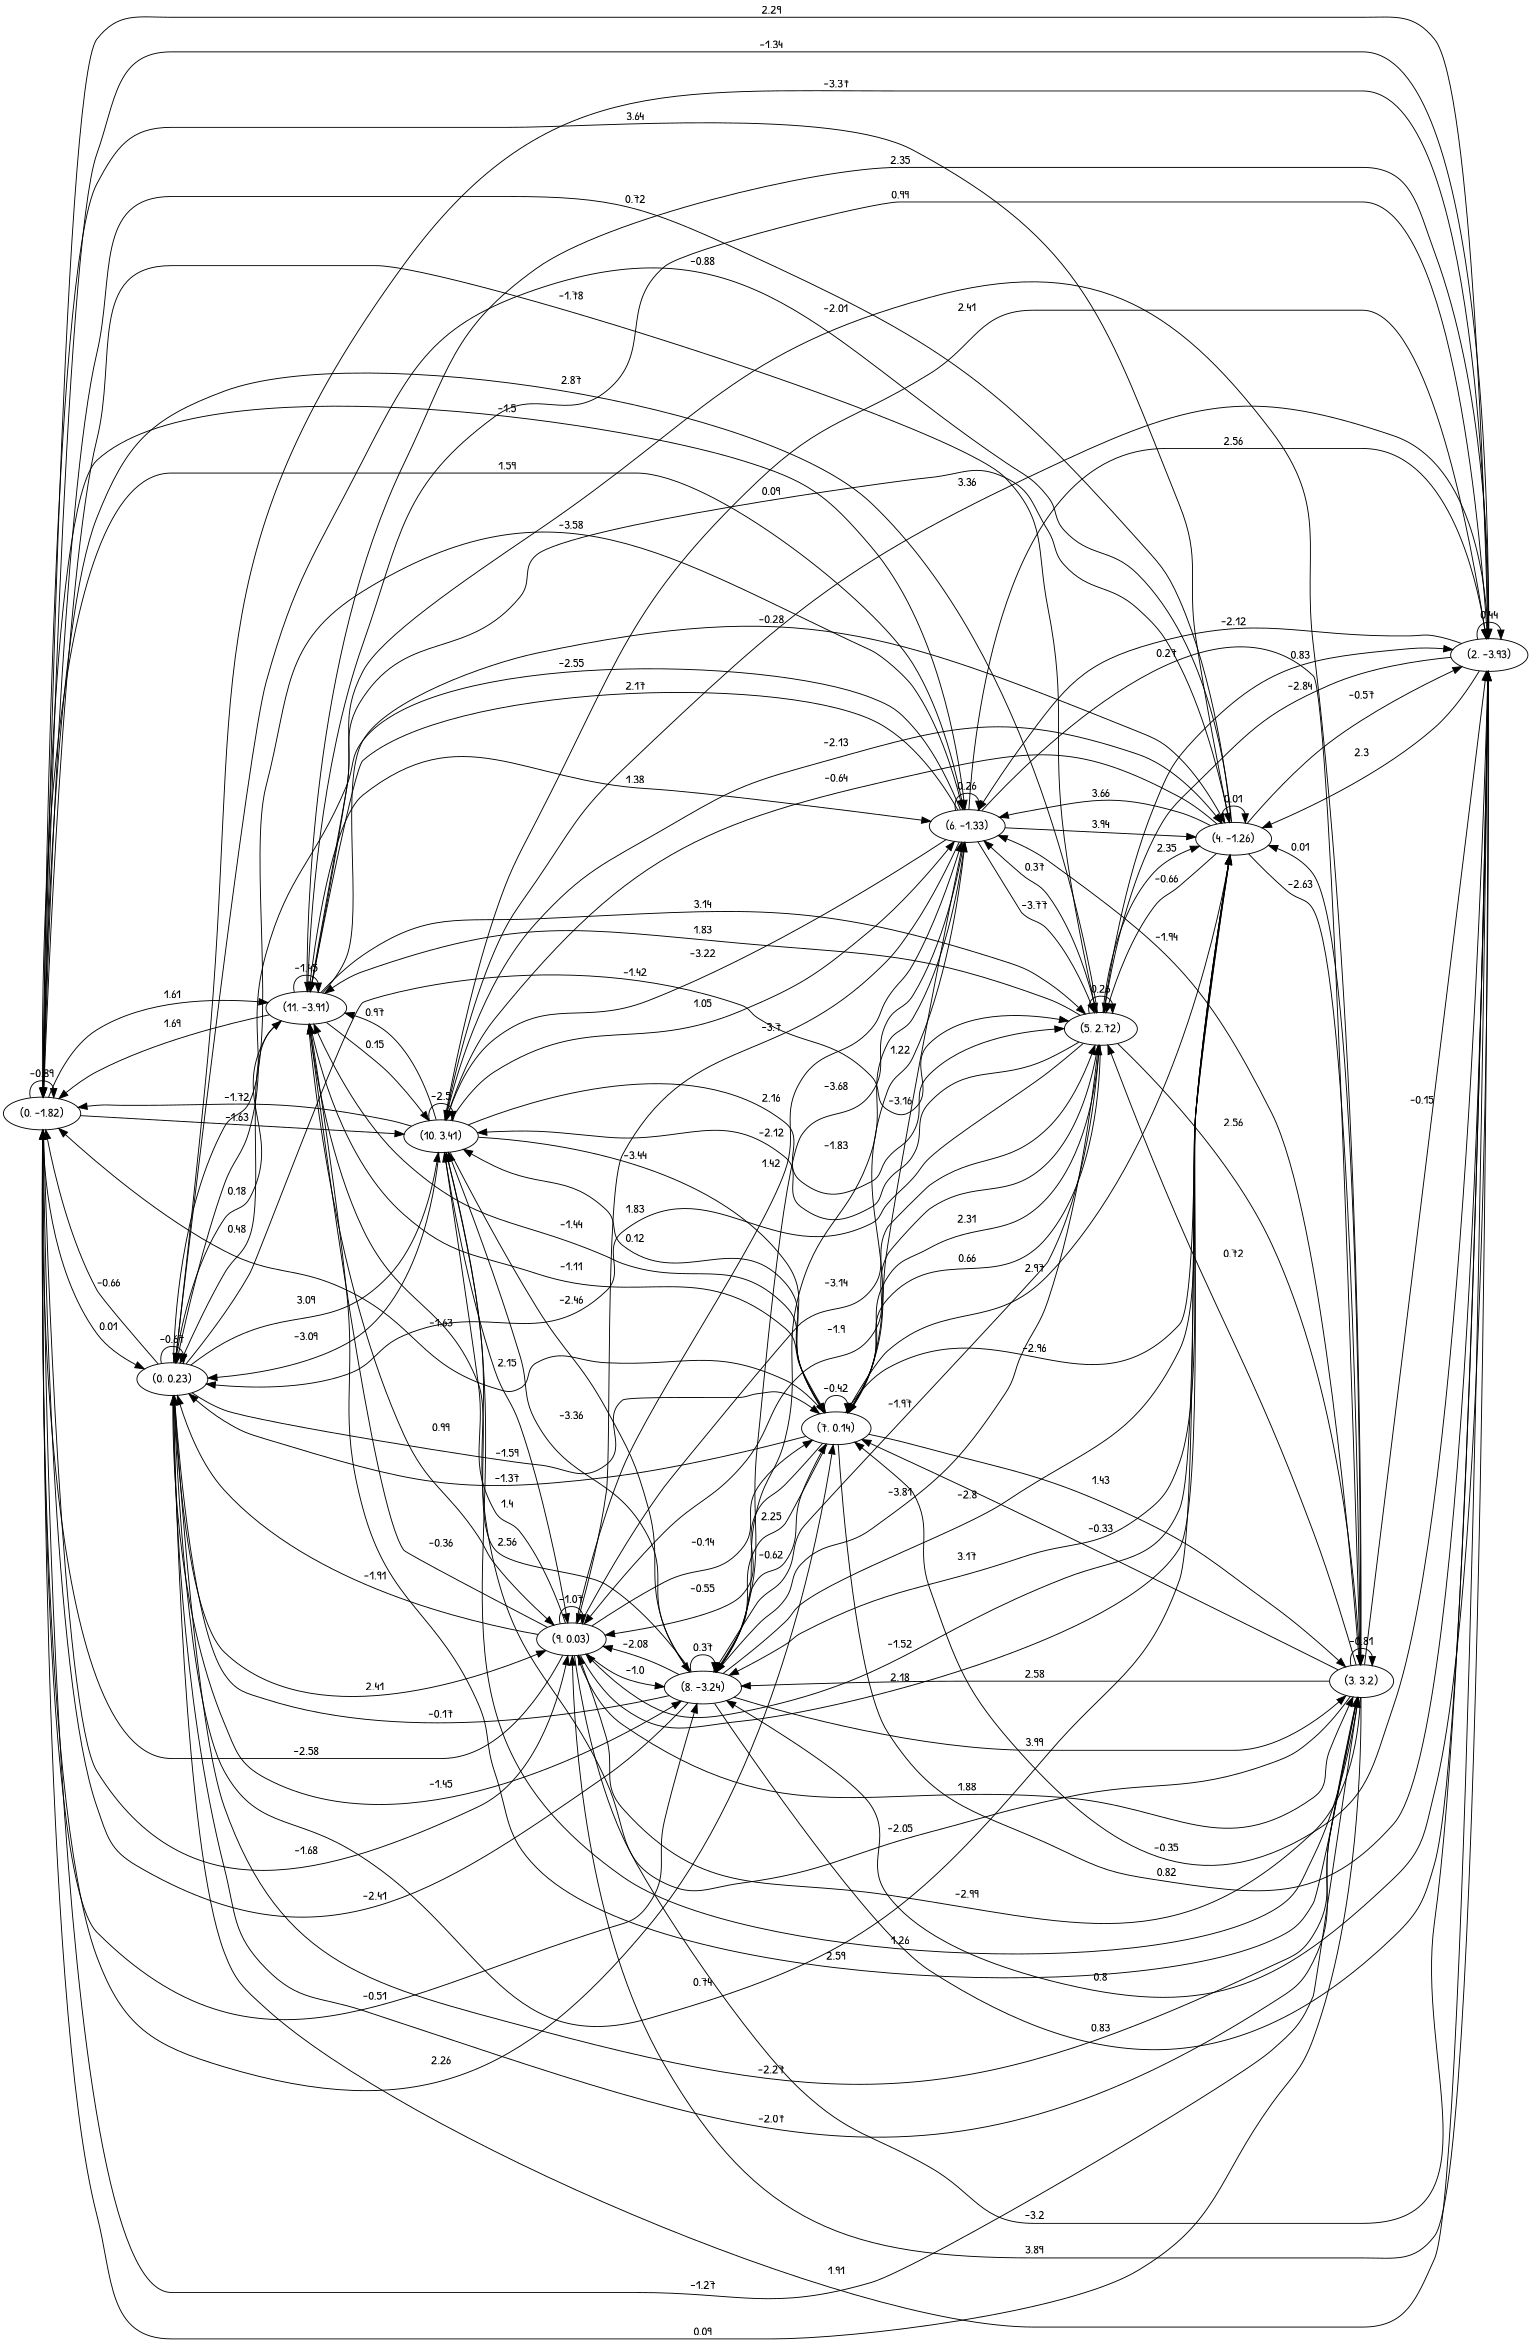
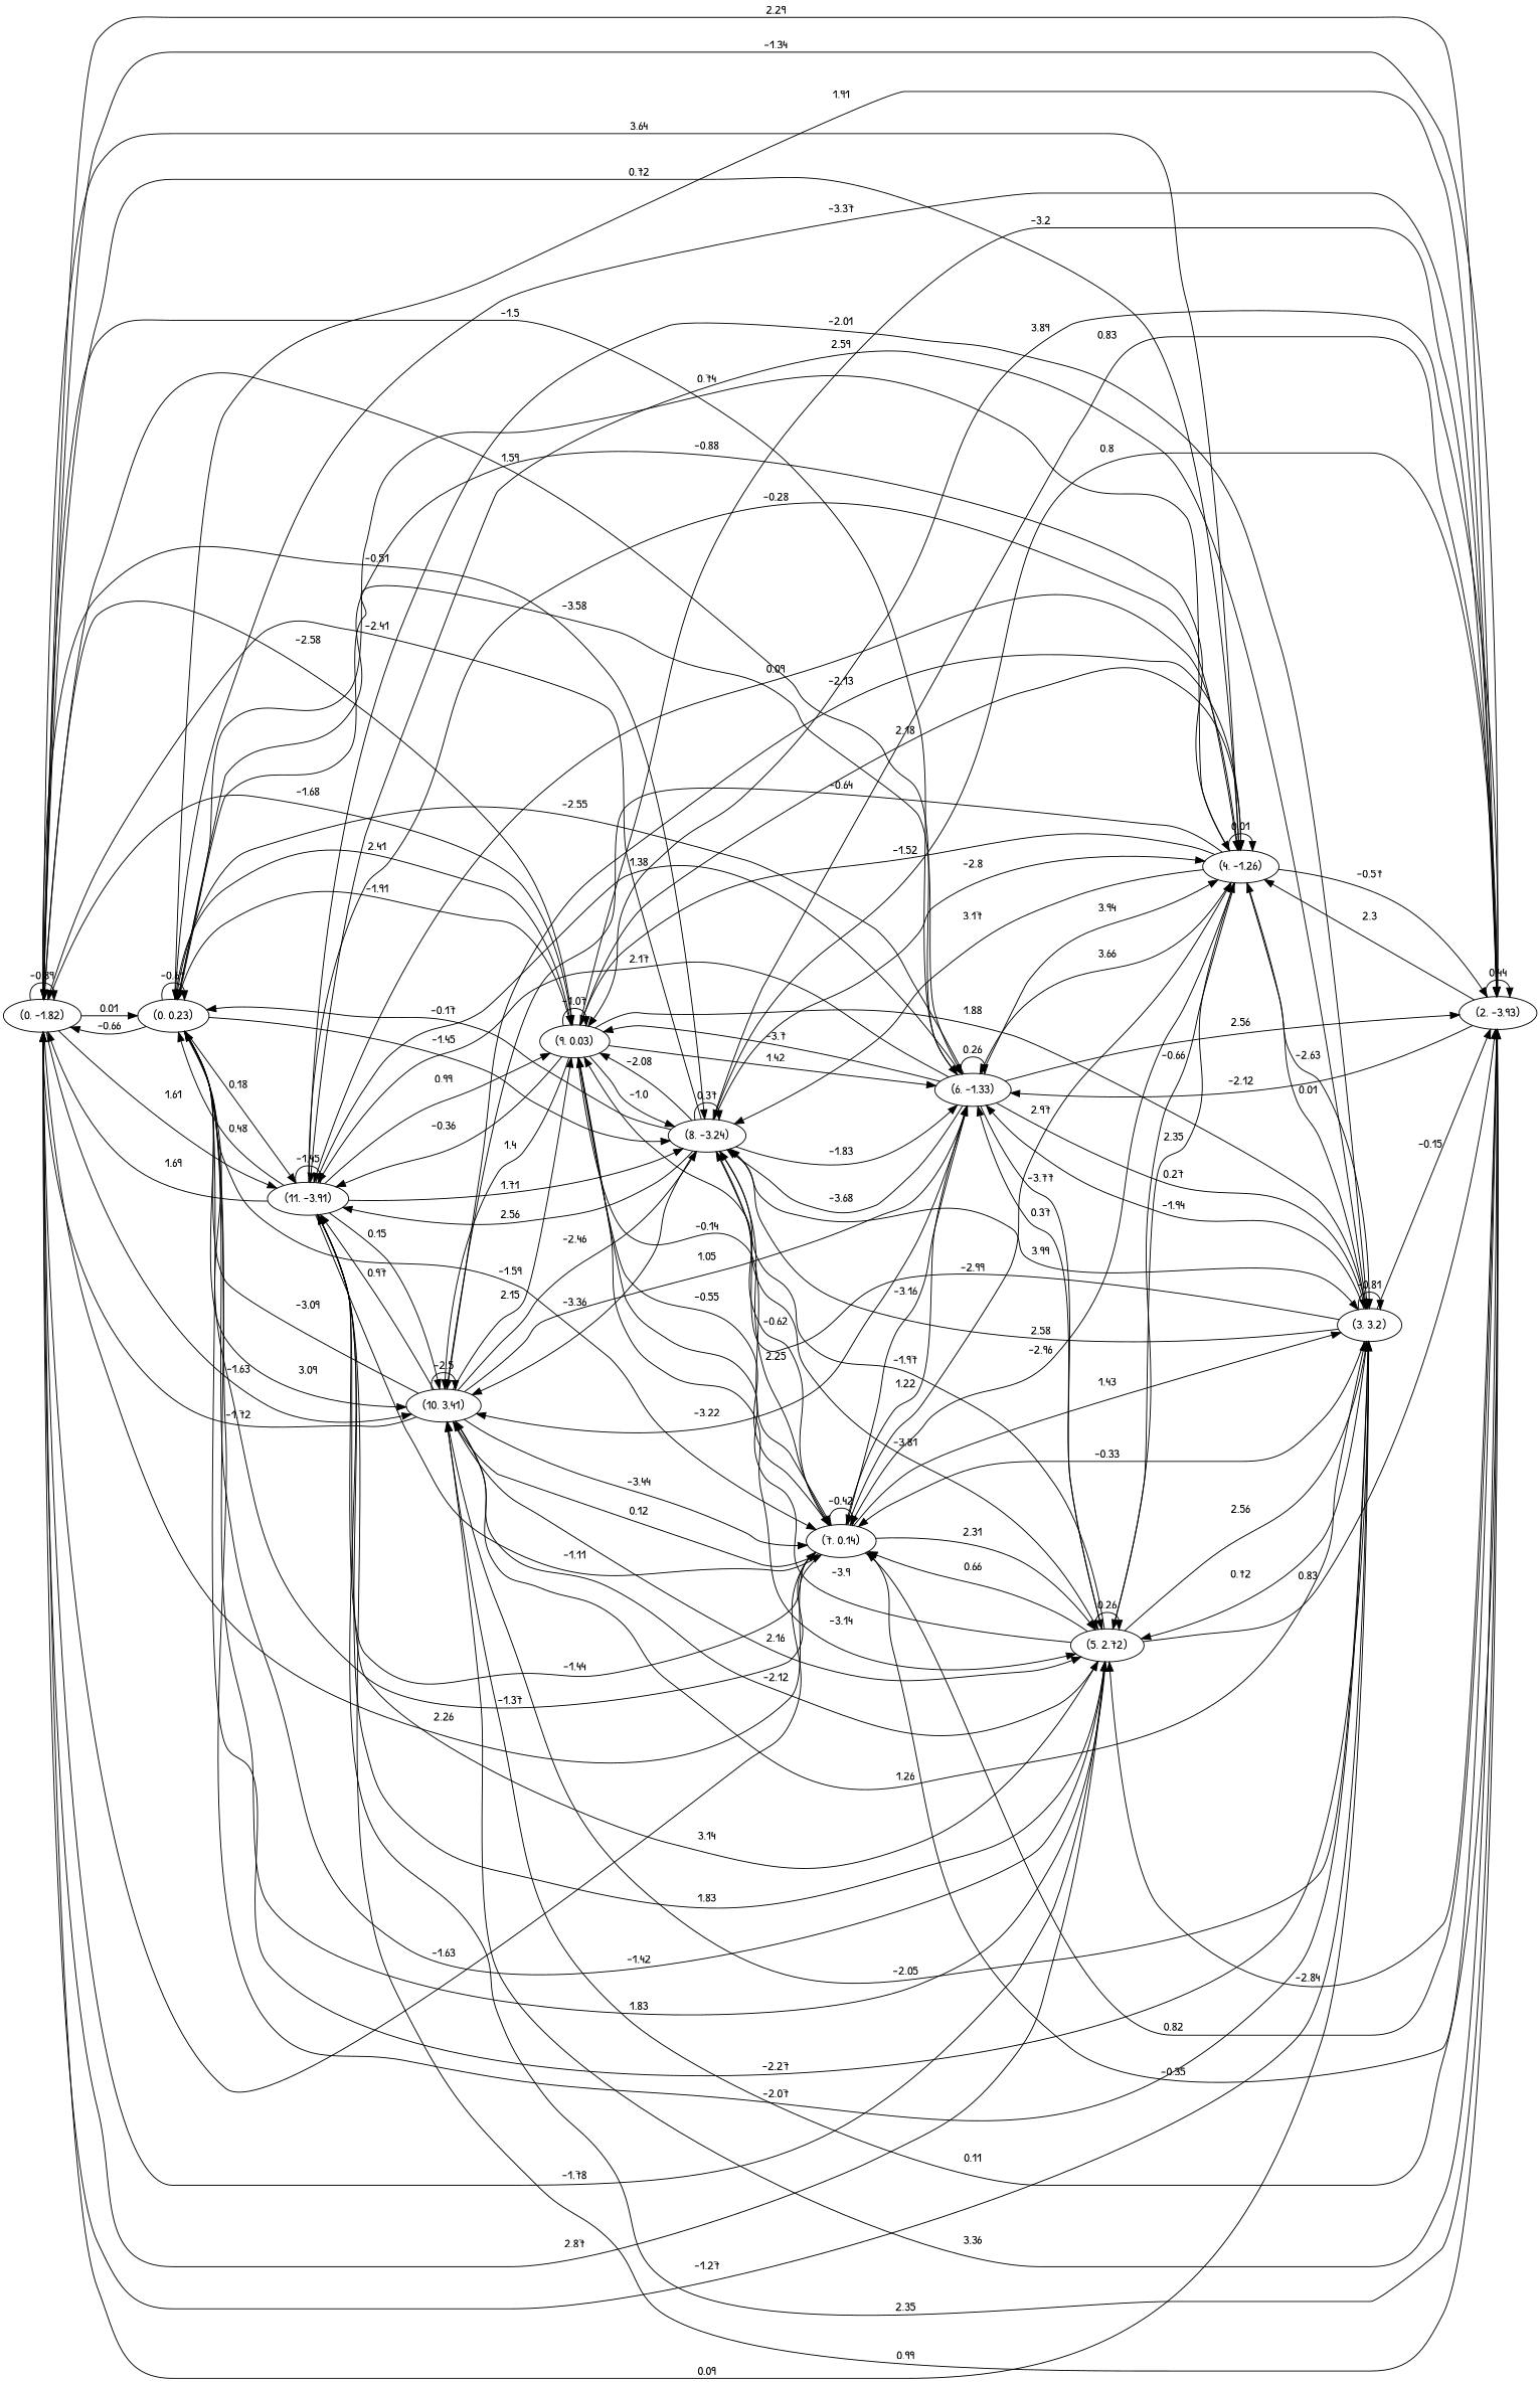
  digraph {
    fontname="Patrick Hand"
    rankdir=LR
    node [fontname="Patrick Hand"]
    edge [fontname="Patrick Hand"]
    n1 [label="(0, -1.82)"]
    n2 [label="(0, 0.23)"]
    n3 [label="(2, -3.93)"]
    n4 [label="(3, 3.2)"]
    n5 [label="(4, -1.26)"]
    n6 [label="(5, 2.72)"]
    n7 [label="(6, -1.33)"]
    n8 [label="(7, 0.14)"]
    n9 [label="(8, -3.24)"]
    n10 [label="(9, 0.03)"]
    n11 [label="(10, 3.41)"]
    n12 [label="(11, -3.91)"]
    n1 -> n1 [label=-0.89]
    n1 -> n2 [label=0.01]
    n1 -> n3 [label=2.29]
    n1 -> n4 [label=-1.27]
    n1 -> n5 [label=3.64]
    n1 -> n6 [label=-1.78]
    n1 -> n7 [label=-1.5]
    n1 -> n8 [label=2.26]
    n1 -> n9 [label=-0.51]
    n1 -> n10 [label=-1.68]
    n1 -> n11 [label=-1.63]
    n1 -> n12 [label=1.61]
    n2 -> n1 [label=-0.66]
    n2 -> n2 [label=-0.67]
    n2 -> n3 [label=1.91]
    n2 -> n4 [label=-2.27]
    n2 -> n5 [label=0.74]
    n2 -> n6 [label=-1.42]
    n2 -> n7 [label=-3.58]
    n2 -> n8 [label=-1.59]
    n2 -> n9 [label=-1.45]
    n2 -> n10 [label=2.41]
    n2 -> n11 [label=3.09]
    n2 -> n12 [label=0.18]
    n3 -> n1 [label=-1.34]
    n3 -> n2 [label=-3.37]
    n3 -> n3 [label=0.44]
    n3 -> n5 [label=2.3]
    n3 -> n6 [label=-2.84]
    n3 -> n7 [label=-2.12]
    n3 -> n8 [label=-0.35]
    n3 -> n9 [label=0.8]
    n3 -> n10 [label=3.89]
    n3 -> n11 [label=3.36]
    n3 -> n12 [label=0.99]
    n4 -> n1 [label=0.09]
    n4 -> n2 [label=-2.07]
    n4 -> n3 [label=-0.15]
    n4 -> n4 [label=-0.81]
    n4 -> n5 [label=0.01]
    n4 -> n6 [label=0.72]
    n4 -> n7 [label=-1.94]
    n4 -> n8 [label=-0.33]
    n4 -> n9 [label=2.58]
    n4 -> n10 [label=-2.99]
    n4 -> n11 [label=-2.05]
    n4 -> n12 [label=2.59]
    n5 -> n1 [label=0.72]
    n5 -> n2 [label=-0.88]
    n5 -> n3 [label=-0.57]
    n5 -> n4 [label=-2.63]
    n5 -> n5 [label=0.01]
    n5 -> n6 [label=-0.66]
    n5 -> n7 [label=3.66]
    n5 -> n8 [label=-2.96]
    n5 -> n9 [label=3.17]
    n5 -> n10 [label=-1.52]
    n5 -> n11 [label=-0.64]
    n5 -> n12 [label=0.09]
    n6 -> n1 [label=2.87]
    n6 -> n2 [label=1.83]
    n6 -> n3 [label=0.83]
    n6 -> n4 [label=2.56]
    n6 -> n5 [label=2.35]
    n6 -> n6 [label=0.26]
    n6 -> n7 [label=0.37]
    n6 -> n8 [label=0.66]
    n6 -> n9 [label=-1.97]
-   n6 -> n10 [label=-1.9]
+   n6 -> n10 [label=-3.9]
    n6 -> n11 [label=-2.12]
    n6 -> n12 [label=1.83]
    n7 -> n1 [label=1.59]
    n7 -> n2 [label=-2.55]
    n7 -> n3 [label=2.56]
    n7 -> n4 [label=0.27]
    n7 -> n5 [label=3.94]
    n7 -> n6 [label=-3.77]
    n7 -> n7 [label=0.26]
    n7 -> n8 [label=-3.16]
    n7 -> n9 [label=-3.68]
    n7 -> n10 [label=-3.7]
    n7 -> n11 [label=-3.22]
    n7 -> n12 [label=2.17]
    n8 -> n1 [label=-1.63]
    n8 -> n2 [label=-1.37]
    n8 -> n3 [label=0.82]
    n8 -> n4 [label=1.43]
    n8 -> n5 [label=2.97]
    n8 -> n6 [label=2.31]
    n8 -> n7 [label=1.22]
    n8 -> n8 [label=-0.42]
    n8 -> n9 [label=2.25]
    n8 -> n10 [label=-0.55]
    n8 -> n11 [label=0.12]
    n8 -> n12 [label=-1.44]
    n9 -> n1 [label=-2.41]
    n9 -> n2 [label=-0.17]
    n9 -> n3 [label=0.83]
    n9 -> n4 [label=3.99]
    n9 -> n5 [label=-2.8]
    n9 -> n6 [label=-3.81]
    n9 -> n7 [label=-1.83]
    n9 -> n8 [label=-0.62]
    n9 -> n9 [label=0.37]
    n9 -> n10 [label=-2.08]
    n9 -> n11 [label=-3.36]
    n9 -> n12 [label=2.56]
    n10 -> n1 [label=-2.58]
    n10 -> n2 [label=-1.91]
    n10 -> n3 [label=-3.2]
    n10 -> n4 [label=1.88]
    n10 -> n5 [label=2.18]
    n10 -> n6 [label=-3.14]
    n10 -> n7 [label=1.42]
    n10 -> n8 [label=-0.14]
    n10 -> n9 [label=-1.0]
    n10 -> n10 [label=-1.07]
    n10 -> n11 [label=1.4]
    n10 -> n12 [label=-0.36]
    n11 -> n1 [label=-1.72]
    n11 -> n2 [label=-3.09]
-   n11 -> n3 [label=2.41]
+   n11 -> n3 [label=0.11]
    n11 -> n4 [label=1.26]
    n11 -> n5 [label=-2.13]
    n11 -> n6 [label=2.16]
    n11 -> n7 [label=1.05]
    n11 -> n8 [label=-3.44]
    n11 -> n9 [label=-2.46]
    n11 -> n10 [label=2.15]
    n11 -> n11 [label=-2.5]
    n11 -> n12 [label=0.97]
    n12 -> n1 [label=1.69]
    n12 -> n2 [label=0.48]
    n12 -> n3 [label=2.35]
    n12 -> n4 [label=-2.01]
    n12 -> n5 [label=-0.28]
    n12 -> n6 [label=3.14]
    n12 -> n7 [label=1.38]
    n12 -> n8 [label=-1.11]
+   n12 -> n9 [label=1.71]
    n12 -> n10 [label=0.99]
    n12 -> n11 [label=0.15]
    n12 -> n12 [label=-1.45]
  }
